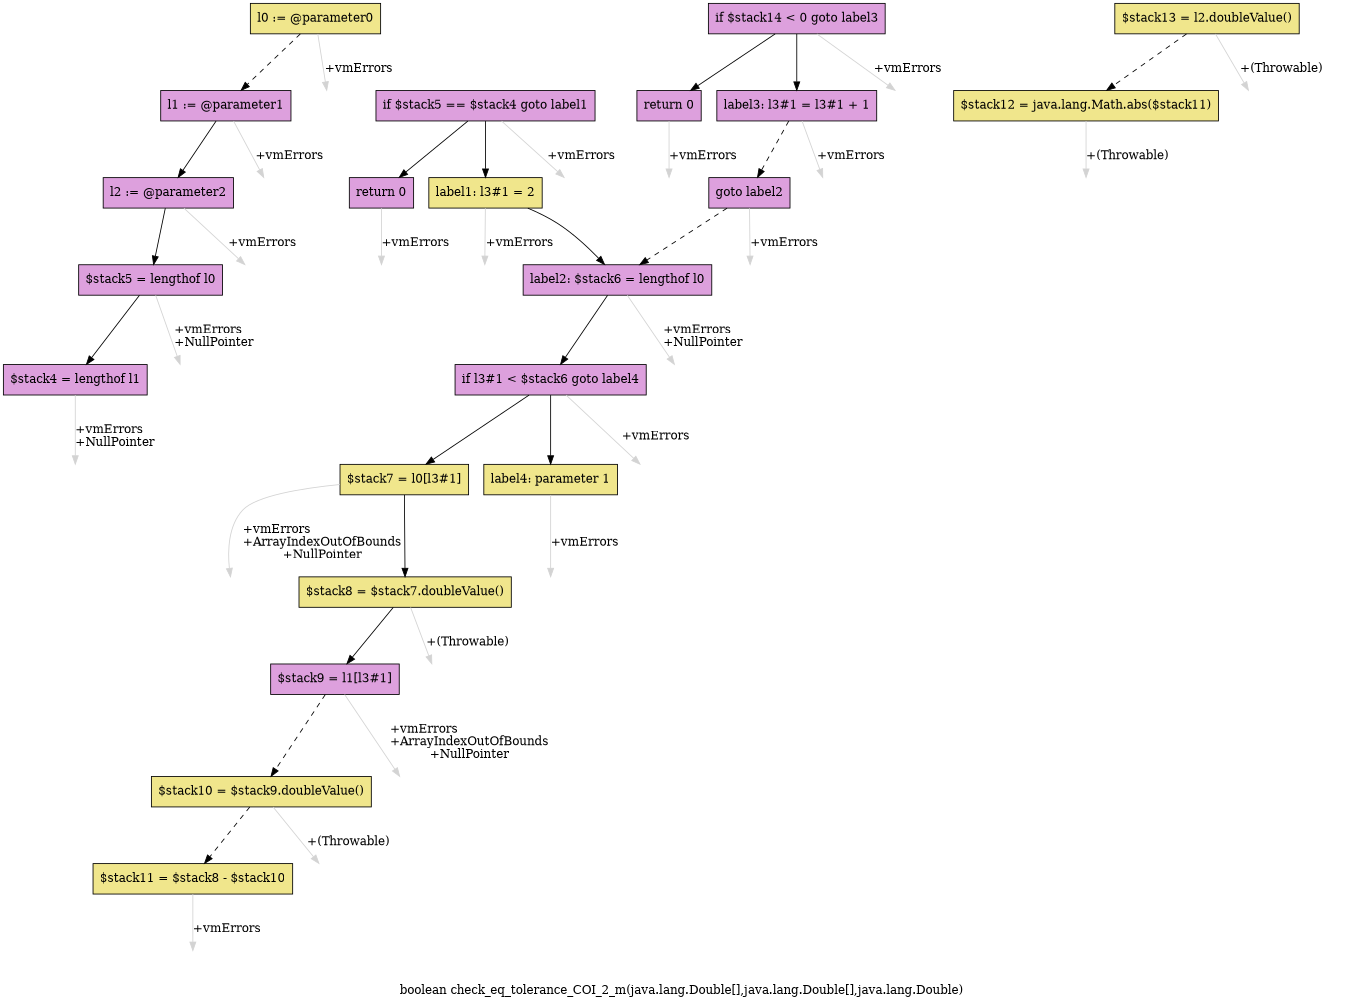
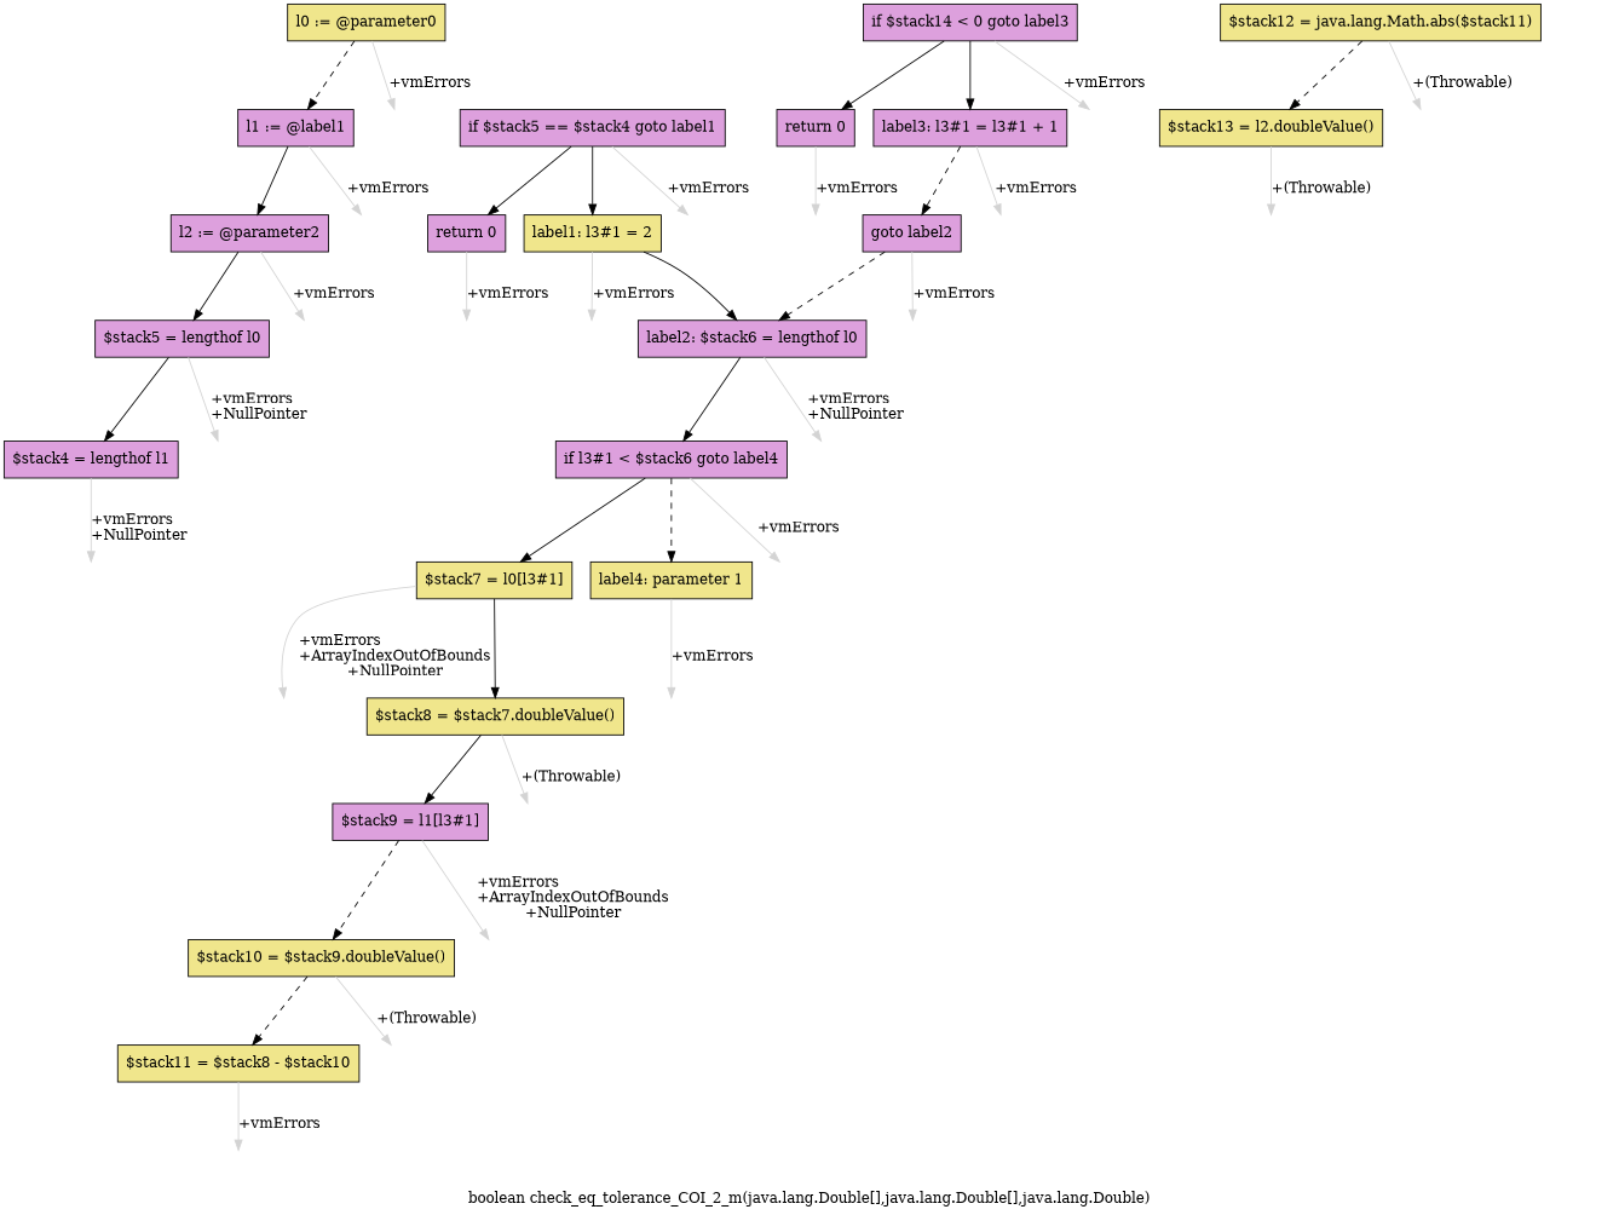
  digraph {
    label="boolean check_eq_tolerance_COI_2_m(java.lang.Double[],java.lang.Double[],java.lang.Double)"
    node [shape=box style=invis]
    edge [color=lightgray]
    n1 [fillcolor=khaki label="l0 := @parameter0" style=filled]
-   n2 [fillcolor=plum label="l1 := @parameter1" style=filled]
+   n2 [fillcolor=plum label="l1 := @label1" style=filled]
    n3 [label=Esc]
    n4 [fillcolor=plum label="l2 := @parameter2" style=filled]
    n5 [label=Esc]
    n6 [fillcolor=plum label="$stack5 = lengthof l0" style=filled]
    n7 [label=Esc]
    n8 [fillcolor=plum label="$stack4 = lengthof l1" style=filled]
    n9 [label=Esc]
    n10 [label=Esc]
    n11 [fillcolor=plum label="if $stack5 == $stack4 goto label1" style=filled]
    n12 [fillcolor=plum label="return 0" style=filled]
    n13 [fillcolor=khaki label="label1: l3#1 = 2" style=filled]
    n14 [label=Esc]
    n15 [label=Esc]
    n16 [fillcolor=plum label="label2: $stack6 = lengthof l0" style=filled]
    n17 [label=Esc]
    n18 [fillcolor=plum label="if l3#1 < $stack6 goto label4" style=filled]
    n19 [label=Esc]
    n20 [fillcolor=khaki label="$stack7 = l0[l3#1]" style=filled]
    n21 [fillcolor=khaki label="label4: parameter 1" style=filled]
    n22 [label=Esc]
    n23 [fillcolor=khaki label="$stack8 = $stack7.doubleValue()" style=filled]
    n24 [label=Esc]
    n25 [label=Esc]
    n26 [fillcolor=plum label="$stack9 = l1[l3#1]" style=filled]
    n27 [label=Esc]
    n28 [fillcolor=khaki label="$stack10 = $stack9.doubleValue()" style=filled]
    n29 [label=Esc]
    n30 [fillcolor=khaki label="$stack11 = $stack8 - $stack10" style=filled]
    n31 [label=Esc]
    n32 [label=Esc]
    n33 [fillcolor=khaki label="$stack12 = java.lang.Math.abs($stack11)" style=filled]
    n34 [fillcolor=khaki label="$stack13 = l2.doubleValue()" style=filled]
    n35 [label=Esc]
    n36 [label=Esc]
    n37 [fillcolor=plum label="if $stack14 < 0 goto label3" style=filled]
    n38 [fillcolor=plum label="return 0" style=filled]
    n39 [fillcolor=plum label="label3: l3#1 = l3#1 + 1" style=filled]
    n40 [label=Esc]
    n41 [label=Esc]
    n42 [label=Esc]
    n43 [fillcolor=plum label="goto label2" style=filled]
    n44 [label=Esc]
    n45 [label=Esc]
    n1 -> n2 [color=black style=dashed]
    n1 -> n3 [label="\l+vmErrors"]
    n2 -> n4 [color=black style=solid]
    n2 -> n5 [label="\l+vmErrors"]
    n4 -> n6 [color=black style=solid]
    n4 -> n7 [label="\l+vmErrors"]
    n6 -> n8 [color=black style=solid]
    n6 -> n9 [label="\l+vmErrors\l+NullPointer"]
    n8 -> n10 [label="\l+vmErrors\l+NullPointer"]
    n11 -> n12 [color=black style=solid]
    n11 -> n13 [color=black style=solid]
    n11 -> n14 [label="\l+vmErrors"]
    n12 -> n15 [label="\l+vmErrors"]
    n13 -> n16 [color=black style=solid]
    n13 -> n17 [label="\l+vmErrors"]
    n16 -> n18 [color=black style=solid]
    n16 -> n19 [label="\l+vmErrors\l+NullPointer"]
    n18 -> n20 [color=black style=solid]
-   n18 -> n21 [color=black style=solid]
+   n18 -> n21 [color=black style=dashed]
    n18 -> n22 [label="\l+vmErrors"]
    n20 -> n23 [color=black style=solid]
    n20 -> n24 [label="\l+vmErrors\l+ArrayIndexOutOfBounds\l+NullPointer"]
    n21 -> n25 [label="\l+vmErrors"]
    n23 -> n26 [color=black style=solid]
    n23 -> n27 [label="\l+(Throwable)"]
    n26 -> n28 [color=black style=dashed]
    n26 -> n29 [label="\l+vmErrors\l+ArrayIndexOutOfBounds\l+NullPointer"]
    n28 -> n30 [color=black style=dashed]
    n28 -> n31 [label="\l+(Throwable)"]
    n30 -> n32 [label="\l+vmErrors"]
-   n34 -> n33 [color=black style=dashed]
+   n33 -> n34 [color=black style=dashed]
    n33 -> n35 [label="\l+(Throwable)"]
    n34 -> n36 [label="\l+(Throwable)"]
    n37 -> n38 [color=black style=solid]
    n37 -> n39 [color=black style=solid]
    n37 -> n40 [label="\l+vmErrors"]
    n38 -> n42 [label="\l+vmErrors"]
    n39 -> n43 [color=black style=dashed]
    n39 -> n44 [label="\l+vmErrors"]
    n43 -> n16 [color=black style=dashed]
    n43 -> n45 [label="\l+vmErrors"]
  }
